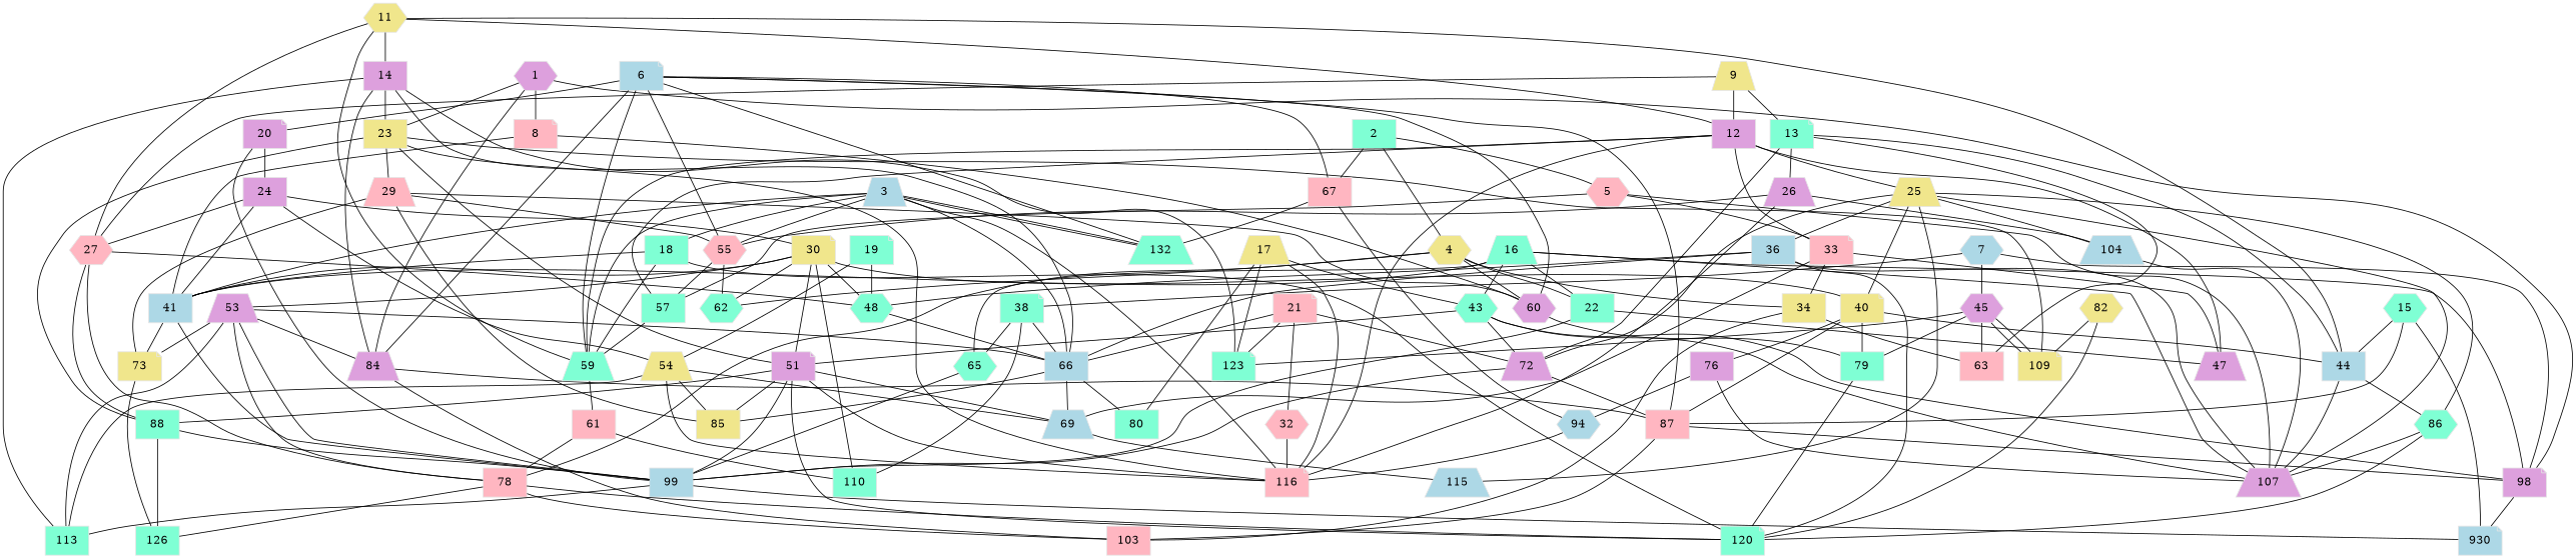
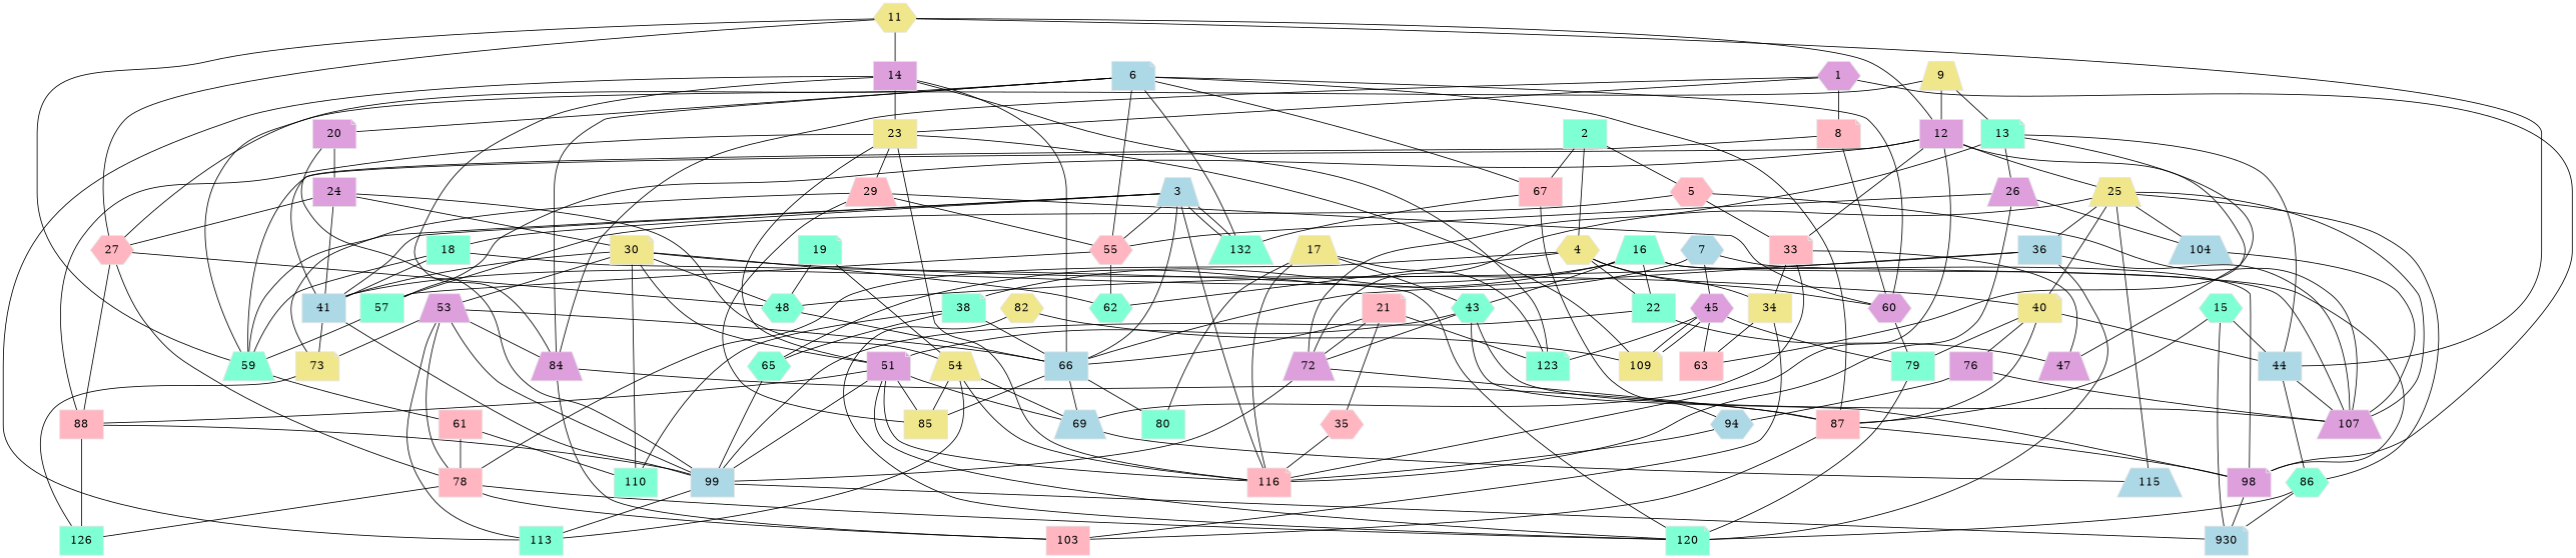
  graph {
    node [color=gray90 fillcolor=aquamarine shape=box style=filled]
    1 [fillcolor=plum shape=hexagon super="+10"]
    8 [fillcolor=lightpink shape=note super="+58"]
    23 [fillcolor=khaki super="+37"]
    84 [fillcolor=plum shape=trapezium super="+114"]
    98 [fillcolor=plum shape=note super="+102"]
    41 [fillcolor=lightblue super="+108"]
    60 [fillcolor=plum shape=hexagon]
    116 [fillcolor=lightpink shape=note super="+131"]
    29 [fillcolor=lightpink shape=trapezium super="+42"]
    51 [fillcolor=plum shape=note super="+95"]
-   88 [super="+91"]
+   88 [fillcolor=lightpink super="+91"]
    109 [fillcolor=khaki shape=note]
    87 [fillcolor=lightpink super="+117"]
    103 [fillcolor=lightpink super="+118"]
    n15 [fillcolor=lightblue label=930 shape=note]
    4 [fillcolor=khaki shape=hexagon super="+52"]
    22 [super="+70"]
    34 [fillcolor=khaki super="+39"]
    62 [shape=hexagon]
    78 [fillcolor=lightpink super="+106"]
    2
    5 [fillcolor=lightpink shape=hexagon]
    67 [fillcolor=lightpink]
    33 [fillcolor=lightpink shape=note super="+124"]
    57
    107 [fillcolor=plum shape=trapezium super="+111"]
    132 [shape=trapezium]
    94 [fillcolor=lightblue shape=hexagon]
    3 [fillcolor=lightblue shape=trapezium super="+128"]
    18
    55 [fillcolor=lightpink shape=hexagon super="+97"]
    59 [shape=trapezium super="+105"]
    66 [fillcolor=lightblue super="+133"]
    120 [shape=note]
    99 [fillcolor=lightblue super="+129"]
    73 [fillcolor=khaki shape=note]
    61 [fillcolor=lightpink]
    80 [super="+125"]
    85 [fillcolor=khaki]
    69 [fillcolor=lightblue shape=trapezium]
    47 [fillcolor=plum shape=trapezium]
    63 [fillcolor=lightpink super="+122"]
    79 [super="+112"]
    126
    6 [fillcolor=lightblue shape=note super="+64"]
    20 [fillcolor=plum shape=note]
    24 [fillcolor=plum super="+28"]
    38 [shape=note super="+92"]
    65 [shape=hexagon]
    110
    7 [fillcolor=lightblue shape=hexagon]
    45 [fillcolor=plum shape=hexagon super="+56"]
    123 [shape=note super="+127"]
    12 [fillcolor=plum super="+93"]
    25 [fillcolor=khaki shape=trapezium super="+32"]
    9 [fillcolor=khaki shape=trapezium]
    13 [shape=note super="+46"]
    27 [fillcolor=lightpink shape=hexagon super="+49"]
    44 [fillcolor=lightblue super="+74"]
    26 [fillcolor=plum shape=trapezium super="+75"]
    72 [fillcolor=plum shape=trapezium super="+81"]
    48 [shape=hexagon super="+89"]
    11 [fillcolor=khaki shape=hexagon super="+101"]
    14 [fillcolor=plum super="+86"]
    113 [super="+119"]
    n66 [label=86 shape=hexagon]
    36 [fillcolor=lightblue super="+71"]
    40 [fillcolor=khaki shape=note super="+50"]
    104 [fillcolor=lightblue shape=trapezium]
    115 [fillcolor=lightblue shape=trapezium]
    15 [shape=hexagon]
    16 [shape=trapezium super="+31"]
    43 [shape=hexagon super="+96"]
    17 [fillcolor=khaki shape=trapezium super="+77"]
    19 [shape=note]
    54 [fillcolor=khaki shape=trapezium super="+90"]
    30 [fillcolor=khaki shape=note super="+68"]
    21 [fillcolor=lightpink shape=note]
-   35 [fillcolor=lightpink shape=hexagon label=32]
+   35 [fillcolor=lightpink shape=hexagon]
    53 [fillcolor=plum shape=trapezium super="+100"]
    76 [fillcolor=plum]
    82 [fillcolor=khaki shape=hexagon]
    1 -- 8 [weight=2]
    1 -- 23
    1 -- 84
    1 -- 98
    8 -- 41
    8 -- 60
    23 -- 116
    23 -- 29
    23 -- 51
    23 -- 88
    23 -- 109
    84 -- 87
    84 -- 103
    98 -- n15
    41 -- 99
    41 -- 73
    60 -- 79
    29 -- 60
    29 -- 55
    29 -- 73
    29 -- 85
    51 -- 116
    51 -- 88
    51 -- 120
    51 -- 99
    51 -- 85
    51 -- 69
    88 -- 99
    88 -- 126 [weight=2]
    87 -- 98
    87 -- 103
    4 -- 60
    4 -- 22
    4 -- 34 [weight=2]
    4 -- 62
    4 -- 78
    22 -- 99
    22 -- 47 [weight=2]
    34 -- 103
    34 -- 63
    78 -- 103
    78 -- 120
    78 -- 126
    2 -- 4
    2 -- 5
    2 -- 67
    5 -- 33
    5 -- 57
    5 -- 107
    67 -- 132
    67 -- 94
    33 -- 34
    33 -- 69
    33 -- 47
    57 -- 59
    94 -- 116
    3 -- 41
    3 -- 116
    3 -- 132
    3 -- 132
    3 -- 18
    3 -- 55
    3 -- 59
    3 -- 66
    18 -- 41
    18 -- 59
    18 -- 120
    55 -- 62
    55 -- 57
    59 -- 61
    66 -- 80
    66 -- 85
    66 -- 69
    99 -- n15
    99 -- 113
    73 -- 126
    61 -- 78
    61 -- 110
    69 -- 115
    79 -- 120
    6 -- 84 [weight=2]
    6 -- 60
    6 -- 87
    6 -- 67
    6 -- 132
    6 -- 55
    6 -- 59
    6 -- 20
    20 -- 99
    20 -- 24
    24 -- 41
    24 -- 27
    24 -- 54
    24 -- 30
    38 -- 66
    38 -- 65
    38 -- 110
    65 -- 99
    7 -- 98
    7 -- 38
    7 -- 45
    45 -- 109
    45 -- 109
    45 -- 63
    45 -- 79
    45 -- 123
    12 -- 116
    12 -- 33
    12 -- 57
    12 -- 59
    12 -- 47
    12 -- 25
    25 -- 107
    25 -- 72
    25 -- n66
    25 -- 36
    25 -- 40
    25 -- 104
    25 -- 115
    9 -- 12
    9 -- 13
    9 -- 27
    13 -- 63
    13 -- 44
    13 -- 26
    13 -- 72 [weight=2]
    27 -- 88
    27 -- 78
    27 -- 48
    44 -- 107
    44 -- n66
    26 -- 116
    26 -- 55
    26 -- 104
    72 -- 87
    72 -- 99
    48 -- 66 [weight=2]
    11 -- 59
    11 -- 12
    11 -- 27
    11 -- 44
    11 -- 14
    14 -- 23
    14 -- 84
    14 -- 66
    14 -- 123
    14 -- 113
-   n66 -- 107
+   n66 -- n15
    n66 -- 120
    36 -- 107
    36 -- 66
    36 -- 120
    36 -- 48
    40 -- 87
    40 -- 79
    40 -- 44
    40 -- 76
    104 -- 107
    15 -- 87
    15 -- n15
    15 -- 44
    16 -- 98
    16 -- 41
    16 -- 22
    16 -- 107
    16 -- 65
    16 -- 43
    43 -- 98
    43 -- 51
    43 -- 107
    43 -- 72
    17 -- 116
    17 -- 80 [weight=2]
    17 -- 123
    17 -- 43
    19 -- 48
    19 -- 54
    54 -- 116
    54 -- 85
    54 -- 69
    54 -- 113
    30 -- 41
    30 -- 51
    30 -- 62
    30 -- 110
    30 -- 48
    30 -- 40
    30 -- 53
    21 -- 66
    21 -- 123
    21 -- 72
    21 -- 35
    35 -- 116
    53 -- 84
    53 -- 78
    53 -- 66
    53 -- 99
    53 -- 73
    53 -- 113
    76 -- 107
    76 -- 94
    82 -- 109
    82 -- 120
  }
